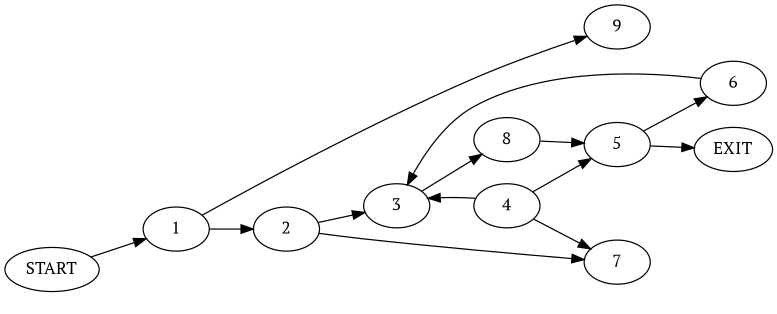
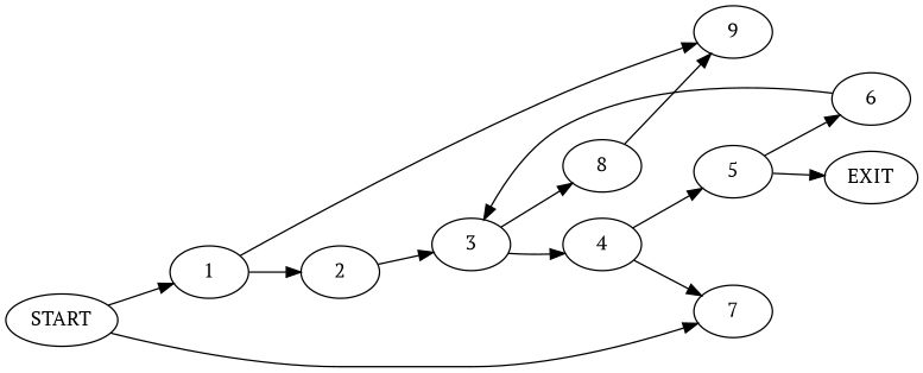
  digraph {
    fontname="PT Serif"
    rankdir=LR
    node [fontname="PT Serif"]
    edge [fontname="PT Serif"]
    n1 [label=START]
    1
    7
    2
    9
    3
    4
    8
    5
    6
    n11 [label=EXIT]
    n1 -> 1
-   2 -> 7
+   n1 -> 7
    1 -> 2
    1 -> 9
    2 -> 3
-   4 -> 3
+   3 -> 4
    3 -> 8
    4 -> 7
    4 -> 5
-   8 -> 5
+   8 -> 9
    5 -> 6
    5 -> n11
    6 -> 3
  }
